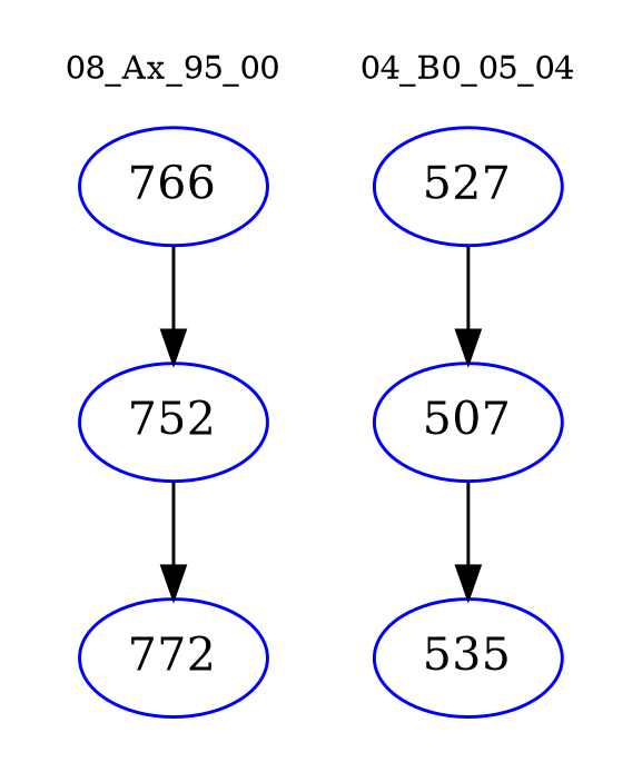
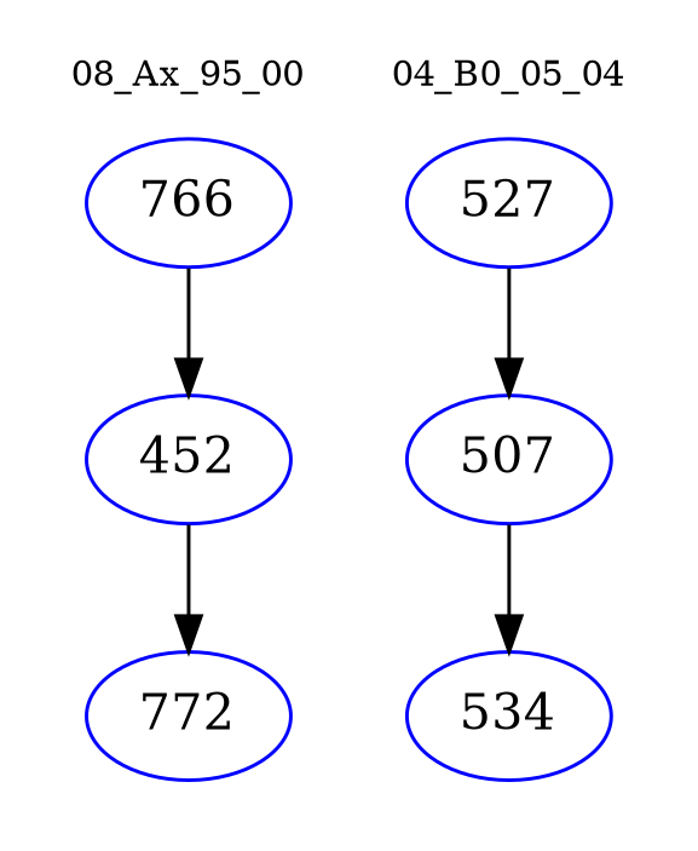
  digraph {
    node [color=blue]
    edge [color=black]
    n1 [label=766]
-   n2 [label=752]
+   n2 [label=452]
    n3 [label=772]
    n4 [label=527]
    n5 [label=507]
-   n6 [label=535]
+   n6 [label=534]
    subgraph cluster_1 {
      color=white
      fontsize=10
      label="08_Ax_95_00"
      n1
      n2
      n3
    }
    subgraph cluster_2 {
      color=white
      fontsize=10
      label="04_B0_05_04"
      n4
      n5
      n6
    }
    n1 -> n2
    n2 -> n3
    n4 -> n5
    n5 -> n6
  }
